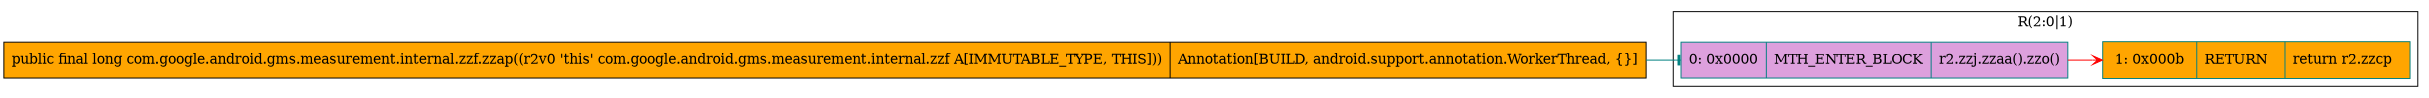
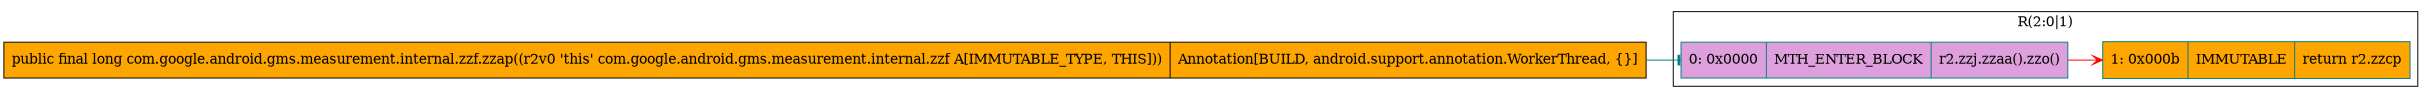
  digraph {
    rankdir=LR
    node [color=teal shape=record style=filled fillcolor=orange]
    edge [style=solid]
    n1 [label="{0\:\ 0x0000|MTH_ENTER_BLOCK\l|r2.zzj.zzaa().zzo()\l}" fillcolor=plum]
-   n2 [label="{1\:\ 0x000b|RETURN\l|return r2.zzcp\l}"]
+   n2 [label="{1\:\ 0x000b|IMMUTABLE\l|return r2.zzcp\l}"]
    n3 [label="{public final long com.google.android.gms.measurement.internal.zzf.zzap((r2v0 'this' com.google.android.gms.measurement.internal.zzf A[IMMUTABLE_TYPE, THIS]))  | Annotation[BUILD, android.support.annotation.WorkerThread, \{\}]\l}" color=black]
    subgraph cluster_1 {
      label="R(2:0|1)"
      n1
      n2
    }
    n1 -> n2 [color=red arrowhead=vee]
    n3 -> n1 [color=teal arrowhead=tee]
  }
